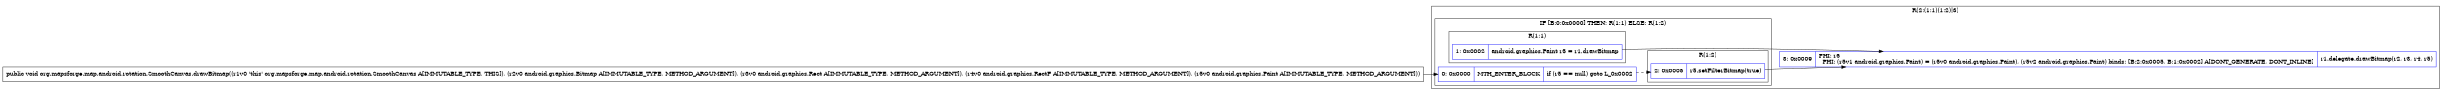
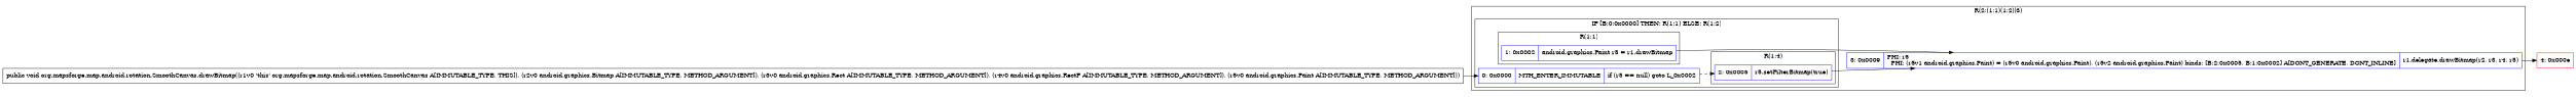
  digraph {
    rankdir=LR
    node [color=blue shape=record]
    n1 [label="{1\:\ 0x0002|android.graphics.Paint r5 = r1.drawBitmap\l}"]
    n2 [label="{2\:\ 0x0005|r5.setFilterBitmap(true)\l}"]
-   n3 [label="{0\:\ 0x0000|MTH_ENTER_BLOCK\l|if (r5 == null) goto L_0x0002\l}"]
+   n3 [label="{0\:\ 0x0000|MTH_ENTER_IMMUTABLE\l|if (r5 == null) goto L_0x0002\l}"]
    n4 [label="{3\:\ 0x0009|PHI: r5 \l  PHI: (r5v1 android.graphics.Paint) = (r5v0 android.graphics.Paint), (r5v2 android.graphics.Paint) binds: [B:2:0x0005, B:1:0x0002] A[DONT_GENERATE, DONT_INLINE]\l|r1.delegate.drawBitmap(r2, r3, r4, r5)\l}"]
+   n5 [color=red label="{4\:\ 0x000e}"]
    n6 [label="{public void org.mapsforge.map.android.rotation.SmoothCanvas.drawBitmap((r1v0 'this' org.mapsforge.map.android.rotation.SmoothCanvas A[IMMUTABLE_TYPE, THIS]), (r2v0 android.graphics.Bitmap A[IMMUTABLE_TYPE, METHOD_ARGUMENT]), (r3v0 android.graphics.Rect A[IMMUTABLE_TYPE, METHOD_ARGUMENT]), (r4v0 android.graphics.RectF A[IMMUTABLE_TYPE, METHOD_ARGUMENT]), (r5v0 android.graphics.Paint A[IMMUTABLE_TYPE, METHOD_ARGUMENT])) }" color=""]
    subgraph cluster_1 {
      label="R(2:(1:1)(1:2)|3)"
      n4
      subgraph cluster_2 {
        label="IF [B:0:0x0000] THEN: R(1:1) ELSE: R(1:2)"
        n3
        subgraph cluster_3 {
          label="R(1:1)"
          n1
        }
        subgraph cluster_4 {
-         label="R(1:2)"
+         label="R(1:4)"
          n2
        }
      }
    }
    n1 -> n4
    n2 -> n4
    n3 -> n2 [style=dashed]
+   n4 -> n5
    n6 -> n3
  }
